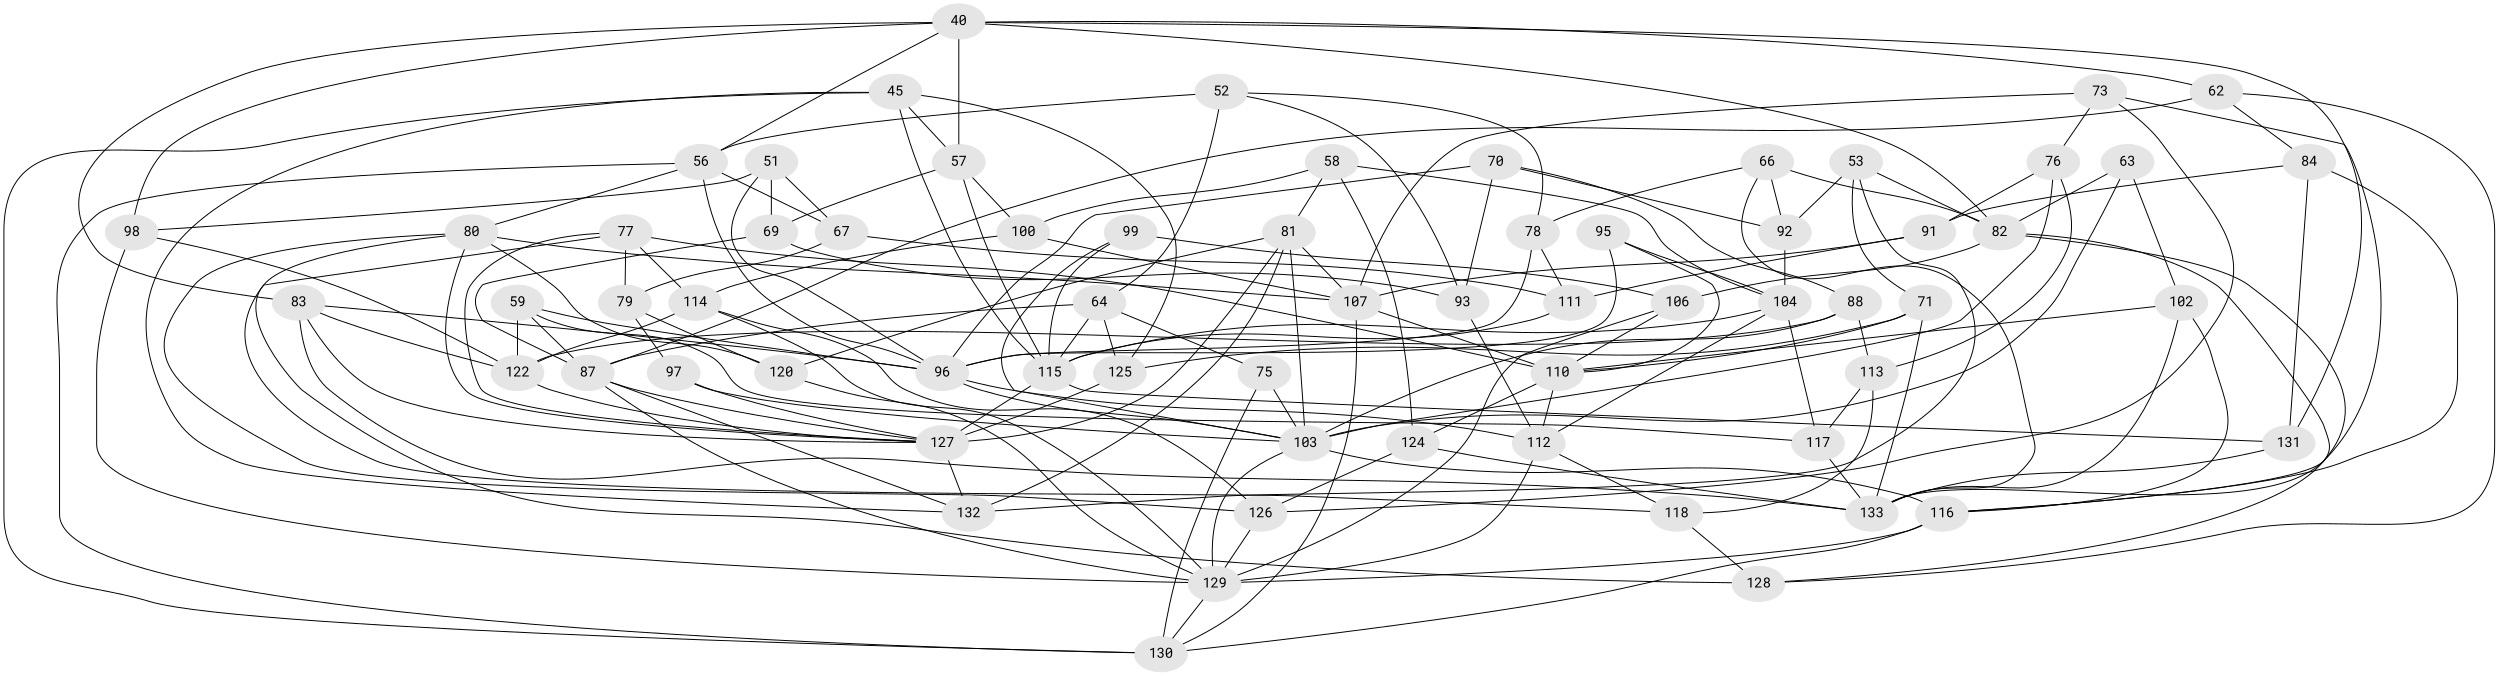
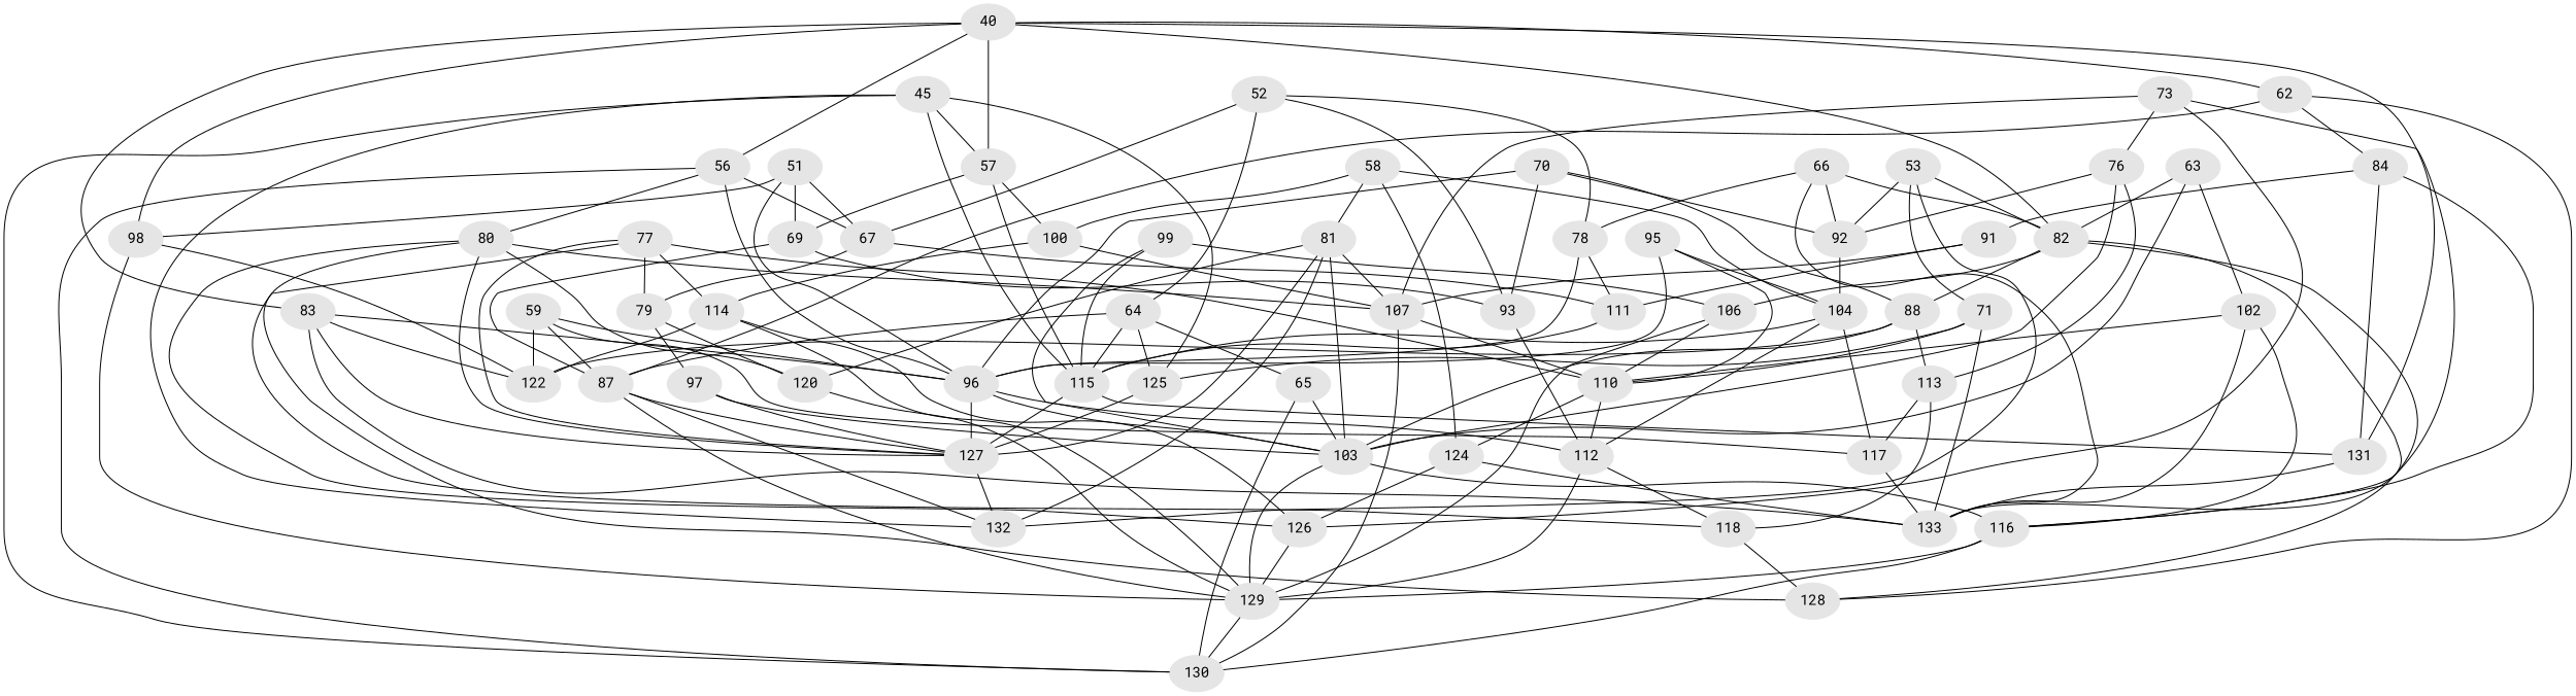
  graph {
    fontname="Roboto Mono"
    node [color=gray90 fontname="Roboto Mono" style=filled]
    edge [fontname="Roboto Mono"]
    40 [super="+1+10"]
    56 [super="+24"]
    57 [super="+46"]
    62
    82 [super="+2+34"]
    83 [super="+74"]
    98
    131
    130 [super="+123+89"]
    67 [super="+61"]
    96 [super="+4+5+6+42"]
    80 [super="+8+41"]
    115 [super="+105+23+60+94"]
    69
    100
    87 [super="+36"]
    84
    128
    88 [super="+15"]
    106 [super="+7"]
    116 [super="+68+109"]
    122 [super="+19"]
    133 [super="+35"]
    127 [super="+90+101"]
    129 [super="+30+119+121"]
    45 [super="+37"]
    125
    132 [super="+17"]
    79
    111
    51
    93
    103 [super="+44+49+55"]
    112 [super="+39"]
    64 [super="+18"]
-   75 [super="+25"]
+   75 [super="+25" label=65]
    52
    78
    53
    71
    92
    110 [super="+85"]
    104 [super="+72"]
    107 [super="+50"]
    126 [super="+86"]
    120
    118
    114 [super="+26"]
    81 [super="+32+28"]
    58
    124
    117
    59
    91
    63
    102
    66
    97 [super="+47"]
    113
    70
    73
    76
    77 [super="+65"]
    95
    99
    40 -- 56
    40 -- 57 [weight=2]
    40 -- 62
    40 -- 82
    40 -- 83
    40 -- 98
    40 -- 131
    56 -- 130
    56 -- 67 [weight=2]
    56 -- 96
    56 -- 80
    57 -- 115
    57 -- 69
    57 -- 100
    62 -- 87
    62 -- 84
    62 -- 128
    82 -- 128
+   82 -- 88
    82 -- 106
    82 -- 116
    83 -- 96 [weight=2]
    83 -- 122
    83 -- 133
    83 -- 127
    98 -- 122
    98 -- 129
    131 -- 133
    67 -- 79
    67 -- 111
-   122 -- 127
+   96 -- 127
    96 -- 103 [weight=2]
    96 -- 112
    80 -- 127 [weight=2]
    80 -- 107 [weight=2]
    80 -- 126
    80 -- 120
    80 -- 118
    115 -- 131
    115 -- 127 [weight=3]
    69 -- 87
    69 -- 93
    100 -- 107
    100 -- 114
    87 -- 127
    87 -- 129 [weight=2]
    87 -- 132
    84 -- 131
    84 -- 116
    84 -- 91
    88 -- 122 [weight=2]
    88 -- 103
    88 -- 113
    106 -- 129 [weight=2]
    106 -- 110
    116 -- 130 [weight=2]
    116 -- 129
    127 -- 132
    129 -- 130
    45 -- 57
    45 -- 130
    45 -- 115 [weight=2]
    45 -- 125
    45 -- 132
    125 -- 127
    79 -- 120
    79 -- 97
    111 -- 115
    51 -- 98
    51 -- 67
    51 -- 96
    51 -- 69
    93 -- 112
    103 -- 116 [weight=2]
    103 -- 129
    112 -- 129
    112 -- 118
    64 -- 115
    64 -- 87
    64 -- 125
    64 -- 75 [weight=2]
    75 -- 130 [weight=3]
    75 -- 103
-   52 -- 56
+   52 -- 67
    52 -- 93
    52 -- 64
    52 -- 78
    78 -- 96
    78 -- 111
    53 -- 82
    53 -- 132
    53 -- 71
    53 -- 92
    71 -- 133
    71 -- 125
    71 -- 110
    92 -- 104
    110 -- 112
    110 -- 124
    104 -- 115 [weight=2]
    104 -- 112
    104 -- 117
    107 -- 130
    107 -- 110 [weight=2]
    126 -- 129
    120 -- 129
    118 -- 128
    114 -- 122
    114 -- 129
    114 -- 126 [weight=2]
    81 -- 127 [weight=2]
    81 -- 132 [weight=2]
    81 -- 103 [weight=2]
    81 -- 107 [weight=2]
    81 -- 120
    58 -- 100
    58 -- 104
    58 -- 81
    58 -- 124
    124 -- 133
    124 -- 126
    117 -- 133
    59 -- 96
    59 -- 87
    59 -- 122
    59 -- 117
    91 -- 111
    91 -- 107
    63 -- 82
    63 -- 103 [weight=2]
    63 -- 102
    102 -- 116
    102 -- 133
    102 -- 110
    66 -- 82
    66 -- 133
    66 -- 78
    66 -- 92
    97 -- 127
    97 -- 103 [weight=2]
    113 -- 118
    113 -- 117
    70 -- 96
    70 -- 88
    70 -- 93
    70 -- 92
    73 -- 133
    73 -- 107
    73 -- 126
    73 -- 76
    76 -- 103
-   76 -- 91
+   76 -- 92
    76 -- 113
    77 -- 128
    77 -- 127
    77 -- 79
    77 -- 110 [weight=2]
    77 -- 114
    95 -- 96
    95 -- 110
    95 -- 104 [weight=2]
    99 -- 115
    99 -- 106 [weight=2]
    99 -- 103
  }
